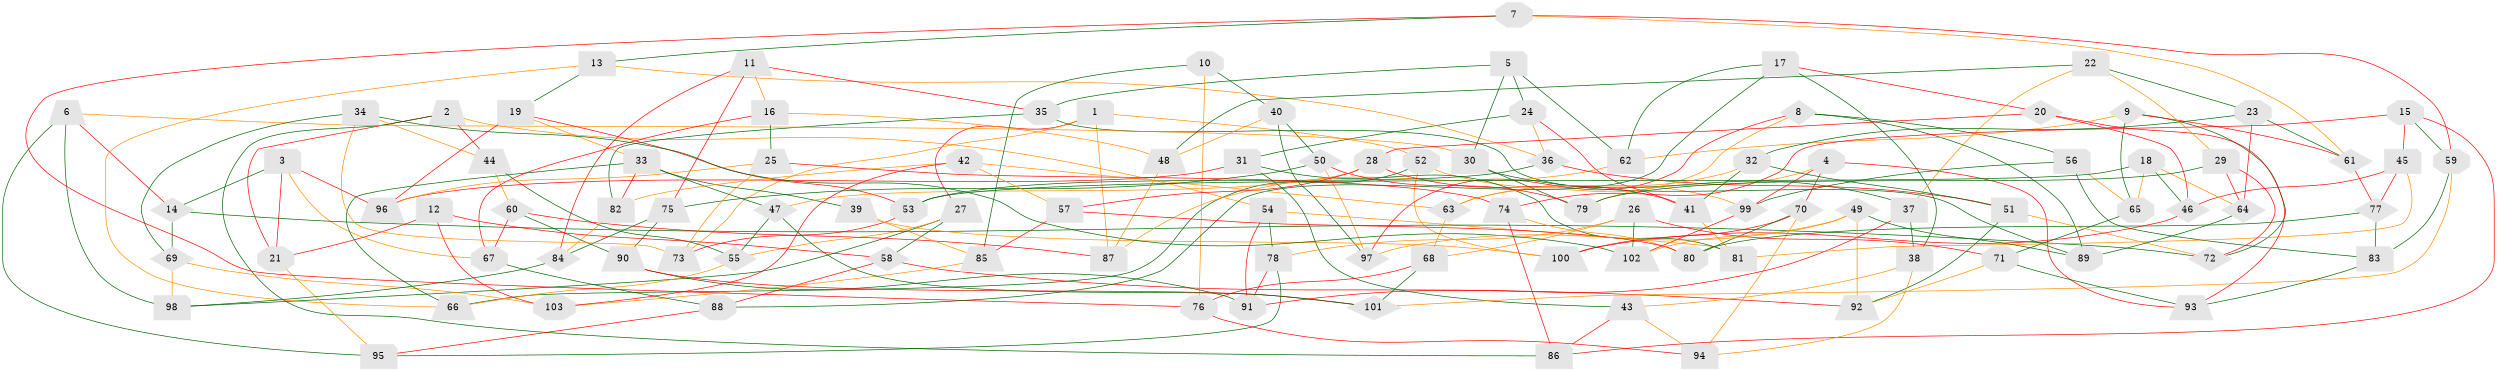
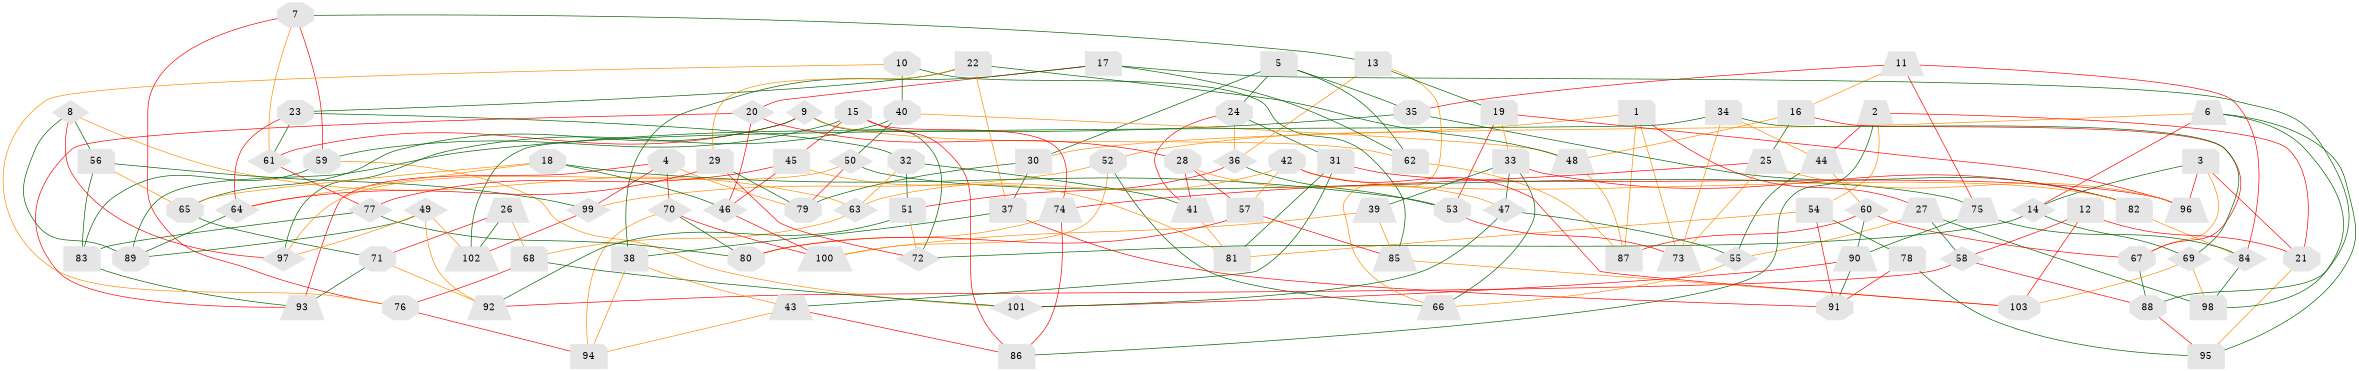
  graph {
    node [color=gray90 shape=note style=filled]
    edge [color=darkgreen]
    27 [shape=trapezium]
    1
    52 [shape=octagon]
    73 [shape=trapezium]
    87
    98
    58 [shape=diamond]
    55 [shape=diamond]
    99 [shape=diamond]
    66 [shape=trapezium]
    100 [shape=trapezium]
    2 [shape=trapezium]
    21 [shape=octagon]
    44 [shape=trapezium]
    54
    86
    95
    60 [shape=diamond]
    78
    81
    91 [shape=octagon]
    3
    14 [shape=diamond]
    67 [shape=octagon]
    96 [shape=trapezium]
    72 [shape=diamond]
    69 [shape=diamond]
    88 [shape=octagon]
    4 [shape=octagon]
    70 [shape=diamond]
    79 [shape=octagon]
    93 [shape=trapezium]
    94
    80 [shape=octagon]
    102 [shape=trapezium]
    24 [shape=octagon]
    5
    30
    35 [shape=octagon]
    62
    36 [shape=diamond]
    31
    41 [shape=trapezium]
    37
    89 [shape=octagon]
    82
    6 [shape=trapezium]
    7 [shape=octagon]
    13
    59 [shape=octagon]
    61 [shape=diamond]
    76 [shape=octagon]
    19
    101 [shape=diamond]
    83
    77 [shape=diamond]
    8 [shape=diamond]
    56
    63 [shape=diamond]
    97 [shape=diamond]
    65 [shape=octagon]
    68
    9 [shape=diamond]
    71 [shape=octagon]
    10 [shape=octagon]
    40 [shape=octagon]
    85 [shape=trapezium]
    12
    103 [shape=octagon]
    48 [shape=trapezium]
    50 [shape=diamond]
    11 [shape=trapezium]
    16
    75 [shape=trapezium]
    84 [shape=diamond]
    25 [shape=trapezium]
    90 [shape=trapezium]
    92 [shape=trapezium]
    53 [shape=octagon]
    33
    51
    15 [shape=octagon]
    45
    74 [shape=trapezium]
    46 [shape=diamond]
    17
    20 [shape=diamond]
    38
    28 [shape=octagon]
    43 [shape=trapezium]
    18 [shape=octagon]
    64 [shape=diamond]
    39 [shape=trapezium]
    47 [shape=diamond]
    57
    22
    23 [shape=octagon]
    29
    32 [shape=octagon]
    26 [shape=trapezium]
    34
    42 [shape=octagon]
    49 [shape=diamond]
    27 -- 98
    27 -- 58
    27 -- 55 [color=darkorange]
    1 -- 27 [color=red]
    1 -- 52 [color=darkorange]
    1 -- 73 [color=darkorange]
    1 -- 87 [color=darkorange]
    52 -- 99 [color=darkorange]
    52 -- 66
    52 -- 100 [color=darkorange]
    58 -- 88 [color=red]
    58 -- 92 [color=red]
    55 -- 66 [color=darkorange]
    99 -- 102 [color=red]
    2 -- 21 [color=red]
    2 -- 44 [color=red]
    2 -- 54 [color=darkorange]
    2 -- 86
    21 -- 95 [color=darkorange]
    44 -- 55
    44 -- 60 [color=darkorange]
    54 -- 78
    54 -- 81 [color=darkorange]
    54 -- 91 [color=red]
    60 -- 87 [color=red]
    60 -- 67 [color=red]
    60 -- 90
    78 -- 95
    78 -- 91 [color=red]
    3 -- 21 [color=red]
    3 -- 14
    3 -- 67 [color=darkorange]
    3 -- 96 [color=red]
    14 -- 72
    14 -- 69
    67 -- 88
    69 -- 98 [color=darkorange]
    69 -- 103 [color=darkorange]
    88 -- 95 [color=red]
    4 -- 99 [color=red]
    4 -- 70 [color=red]
    4 -- 79 [color=darkorange]
    4 -- 93 [color=red]
    70 -- 100 [color=red]
    70 -- 94 [color=darkorange]
    70 -- 80
    24 -- 36 [color=darkorange]
    24 -- 31
    24 -- 41 [color=red]
    5 -- 24
    5 -- 30
    5 -- 35
    5 -- 62
    30 -- 79
    30 -- 37
    35 -- 89
    35 -- 82
    62 -- 87 [color=darkorange]
    36 -- 53
    36 -- 51 [color=red]
    31 -- 81
    31 -- 96 [color=red]
    31 -- 43
    41 -- 81 [color=darkorange]
    37 -- 91 [color=red]
    37 -- 38
    82 -- 84 [color=darkorange]
    6 -- 98
    6 -- 95
    6 -- 14 [color=red]
    6 -- 30 [color=darkorange]
    7 -- 13
    7 -- 59 [color=red]
    7 -- 61 [color=darkorange]
    7 -- 76 [color=red]
    13 -- 66 [color=darkorange]
    13 -- 36 [color=darkorange]
    13 -- 19
    59 -- 101 [color=darkorange]
    59 -- 83
    61 -- 77 [color=red]
    76 -- 94 [color=red]
    19 -- 96 [color=red]
    19 -- 53 [color=red]
    19 -- 33 [color=darkorange]
    83 -- 93
    77 -- 80
    77 -- 83
    8 -- 89
    8 -- 56
    8 -- 63 [color=darkorange]
    8 -- 97 [color=red]
    56 -- 99
    56 -- 83
    56 -- 65 [color=darkorange]
    63 -- 68 [color=darkorange]
    65 -- 71
    68 -- 76 [color=red]
    68 -- 101
    9 -- 72
    9 -- 62 [color=darkorange]
    9 -- 61 [color=red]
    9 -- 65
    71 -- 93
    71 -- 92 [color=darkorange]
    10 -- 76 [color=darkorange]
    10 -- 40
    10 -- 85
    40 -- 97
    40 -- 48 [color=darkorange]
    40 -- 50
    85 -- 103 [color=darkorange]
    12 -- 58 [color=red]
    12 -- 21 [color=red]
    12 -- 103 [color=red]
    48 -- 87 [color=darkorange]
    50 -- 79 [color=red]
    50 -- 97 [color=darkorange]
    50 -- 75
    11 -- 35 [color=red]
    11 -- 16 [color=darkorange]
    11 -- 75 [color=red]
    11 -- 84 [color=red]
    16 -- 67 [color=red]
    16 -- 48 [color=darkorange]
    16 -- 25
    75 -- 84
    75 -- 90
    84 -- 98
    25 -- 73 [color=darkorange]
    25 -- 96 [color=darkorange]
    25 -- 74 [color=red]
    90 -- 91
    90 -- 101 [color=red]
    53 -- 73 [color=red]
    33 -- 66
    33 -- 82 [color=red]
    33 -- 39
    33 -- 47
    51 -- 72 [color=darkorange]
    51 -- 92
    15 -- 86 [color=red]
    15 -- 59
    15 -- 45 [color=red]
    15 -- 74 [color=red]
    45 -- 81 [color=darkorange]
    45 -- 77 [color=red]
    45 -- 46 [color=red]
    74 -- 86 [color=red]
    74 -- 80 [color=darkorange]
    46 -- 100 [color=red]
    17 -- 88
    17 -- 62
    17 -- 20 [color=red]
    17 -- 38
    20 -- 93 [color=red]
    20 -- 46 [color=red]
    20 -- 28 [color=red]
    38 -- 94 [color=darkorange]
    38 -- 43 [color=darkorange]
    28 -- 41 [color=red]
    28 -- 47 [color=darkorange]
    28 -- 57 [color=red]
    43 -- 86 [color=red]
    43 -- 94 [color=darkorange]
    18 -- 65 [color=darkorange]
    18 -- 53
    18 -- 46
    18 -- 64 [color=darkorange]
    64 -- 89
    39 -- 100 [color=darkorange]
    39 -- 85 [color=darkorange]
    47 -- 55
    47 -- 101
    57 -- 80 [color=red]
    57 -- 85 [color=red]
    22 -- 37 [color=darkorange]
    22 -- 48
    22 -- 23
    22 -- 29 [color=darkorange]
    23 -- 61
    23 -- 64 [color=red]
    23 -- 32
    29 -- 72 [color=red]
    29 -- 79
    29 -- 64 [color=red]
    32 -- 41
    32 -- 63 [color=darkorange]
    32 -- 51
-   26 -- 78 [color=darkorange]
    26 -- 102
    26 -- 68 [color=darkorange]
    26 -- 71 [color=red]
    34 -- 73 [color=darkorange]
    34 -- 44 [color=darkorange]
    34 -- 69
    34 -- 102
    42 -- 82 [color=darkorange]
    42 -- 63 [color=darkorange]
    42 -- 103 [color=red]
    42 -- 57 [color=darkorange]
    49 -- 102 [color=darkorange]
    49 -- 89
    49 -- 97 [color=darkorange]
    49 -- 92 [color=darkorange]
  }
